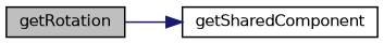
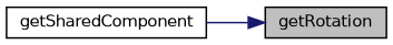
  digraph {
    rankdir=LR
    node [color=black fontname=Helvetica fontsize=10 shape=record style=filled]
    n1 [fillcolor=grey75 fontcolor=black height=0.2 label=getRotation width=0.4]
    n2 [fillcolor=white height=0.2 label=getSharedComponent width=0.4]
-   n1 -> n2 [color=midnightblue fontname=Helvetica fontsize=10 labelfontname=Helvetica labelfontsize=10 style=solid]
+   n2 -> n1 [color=midnightblue fontname=Helvetica fontsize=10 labelfontname=Helvetica labelfontsize=10 style=solid]
  }
